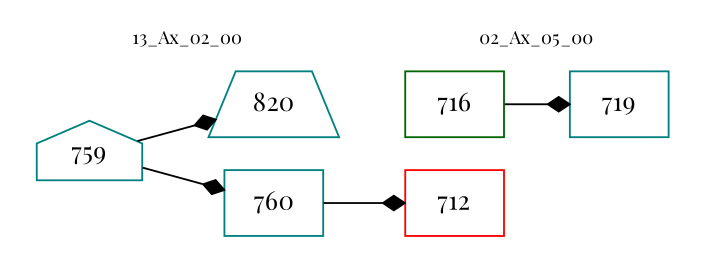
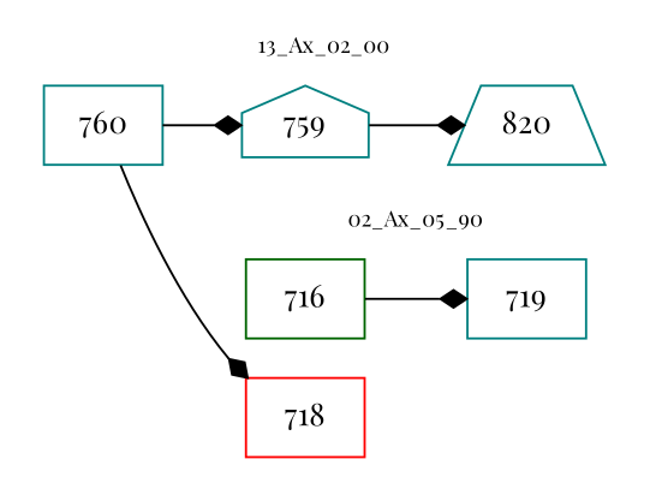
  digraph {
    fontname="Playfair Display"
    rankdir=LR
    node [color=teal fontname="Playfair Display" shape=box]
    edge [arrowhead=diamond color=black fontname="Playfair Display"]
    n1 [color=darkgreen label=716]
    n2 [label=719]
-   n3 [color=red label=712]
+   n3 [color=red label=718]
    n4 [label=759 shape=house]
    n5 [label=760]
    n6 [label=820 shape=trapezium]
    subgraph cluster_1 {
      color=white
      fontsize=10
-     label="02_Ax_05_00"
+     label="02_Ax_05_90"
      n1
      n2
      n3
    }
    subgraph cluster_2 {
      color=white
      fontsize=10
      label="13_Ax_02_00"
      n4
      n5
      n6
    }
    n1 -> n2
-   n4 -> n5
+   n5 -> n4
    n4 -> n6
    n5 -> n3
  }
